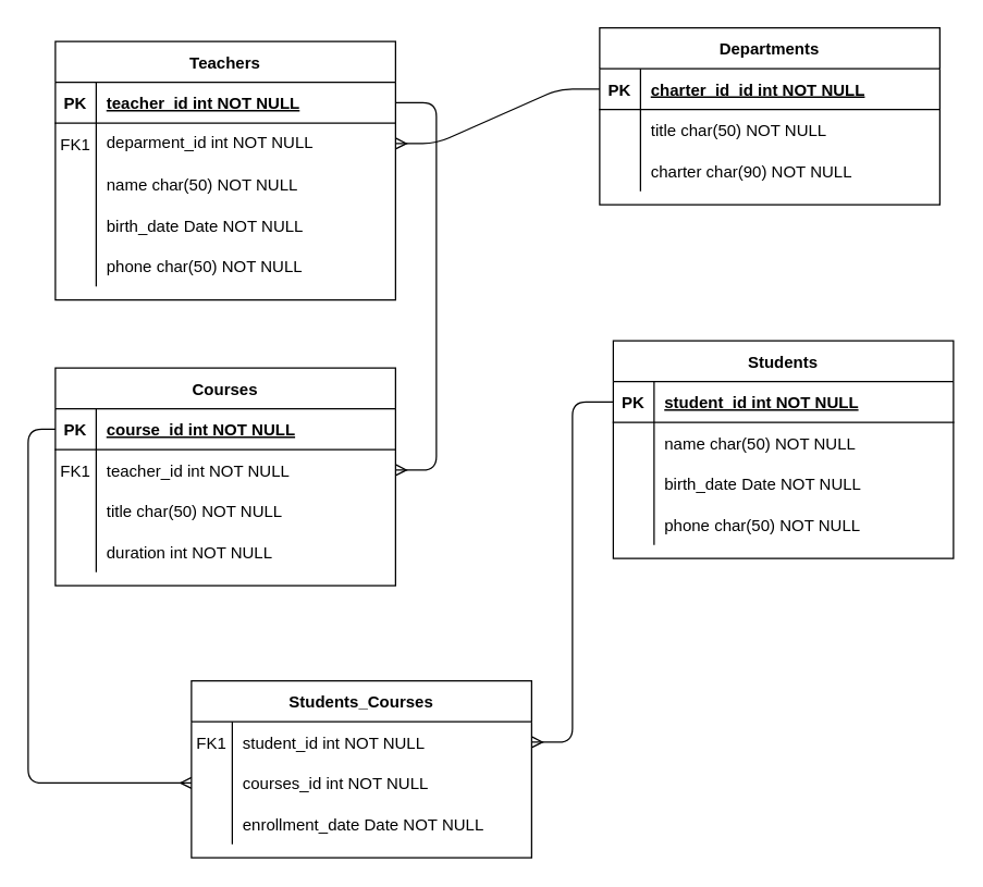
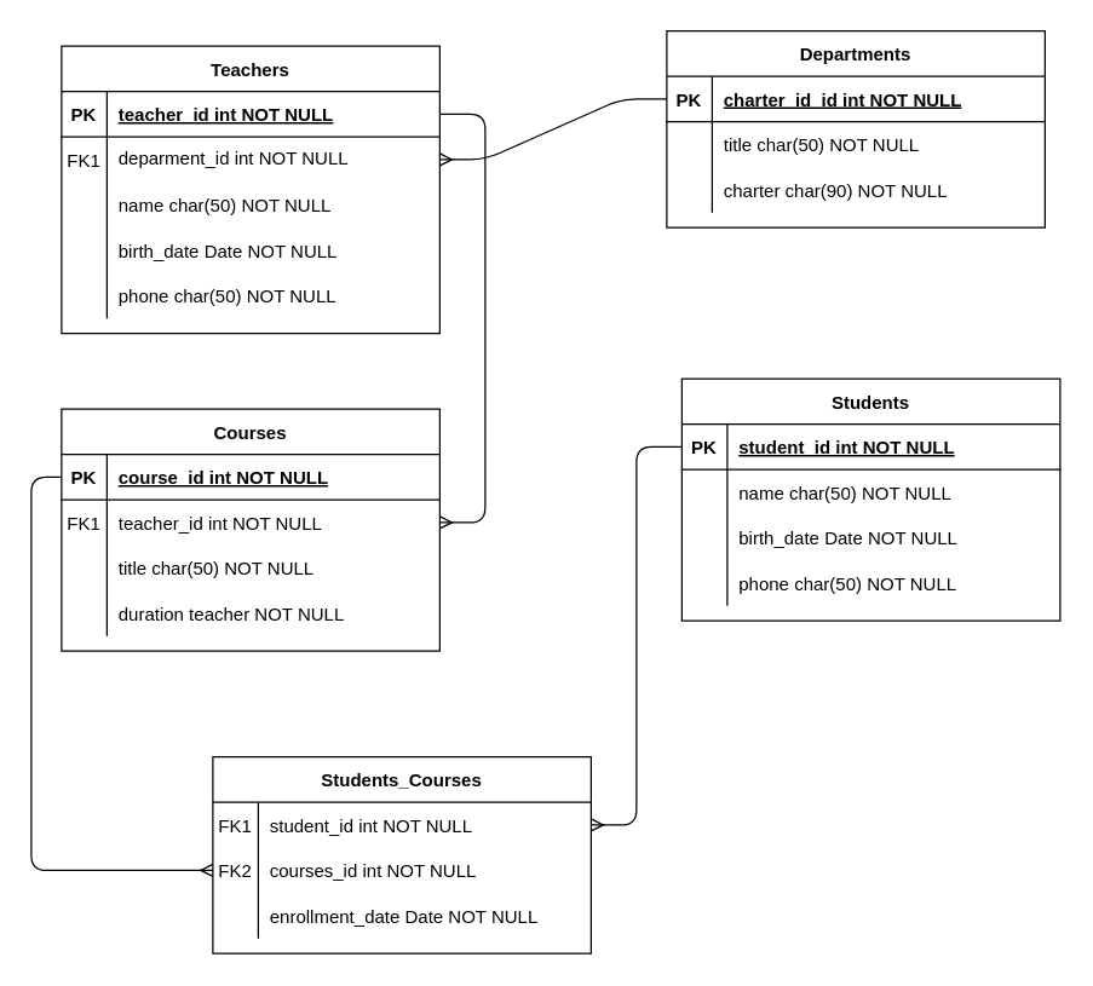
  <mxCell id="0" />
  <mxCell id="1" parent="0" />
  <mxCell id="2" value="" style="edgeStyle=entityRelationEdgeStyle;endArrow=none;startArrow=ERmany;endFill=0;startFill=0;exitX=1;exitY=0.5;exitDx=0;exitDy=0;entryX=0;entryY=0.5;entryDx=0;entryDy=0;" edge="1" parent="1" source="31" target="5"><mxGeometry width="100" height="100" relative="1" as="geometry"><mxPoint x="310" y="650" as="sourcePoint" /><mxPoint x="430" y="80" as="targetPoint" /></mxGeometry></mxCell>
  <mxCell id="3" value="" style="endArrow=ERmany;startArrow=none;endFill=0;startFill=0;rounded=1;entryX=0;entryY=0.5;entryDx=0;entryDy=0;jumpStyle=none;exitX=0;exitY=0.5;exitDx=0;exitDy=0;edgeStyle=elbowEdgeStyle;" edge="1" parent="1" source="44" target="61"><mxGeometry width="100" height="100" relative="1" as="geometry"><mxPoint x="0" y="360" as="sourcePoint" /><mxPoint x="90" y="730" as="targetPoint" /><Array as="points"><mxPoint x="20" y="470" /></Array></mxGeometry></mxCell>
  <mxCell id="4" value="Departments" style="shape=table;startSize=30;container=1;collapsible=1;childLayout=tableLayout;fixedRows=1;rowLines=0;fontStyle=1;align=center;resizeLast=1;" vertex="1" parent="1"><mxGeometry x="440" y="20" width="250" height="130" as="geometry" /></mxCell>
  <mxCell id="5" value="" style="shape=partialRectangle;collapsible=0;dropTarget=0;pointerEvents=0;fillColor=none;points=[[0,0.5],[1,0.5]];portConstraint=eastwest;top=0;left=0;right=0;bottom=1;" vertex="1" parent="4"><mxGeometry y="30" width="250" height="30" as="geometry" /></mxCell>
  <mxCell id="6" value="PK" style="shape=partialRectangle;overflow=hidden;connectable=0;fillColor=none;top=0;left=0;bottom=0;right=0;fontStyle=1;" vertex="1" parent="5"><mxGeometry width="30" height="30" as="geometry"><mxRectangle width="30" height="30" as="alternateBounds" /></mxGeometry></mxCell>
  <mxCell id="7" value="charter_id_id int NOT NULL " style="shape=partialRectangle;overflow=hidden;connectable=0;fillColor=none;top=0;left=0;bottom=0;right=0;align=left;spacingLeft=6;fontStyle=5;" vertex="1" parent="5"><mxGeometry x="30" width="220" height="30" as="geometry"><mxRectangle width="220" height="30" as="alternateBounds" /></mxGeometry></mxCell>
  <mxCell id="8" value="" style="shape=partialRectangle;collapsible=0;dropTarget=0;pointerEvents=0;fillColor=none;points=[[0,0.5],[1,0.5]];portConstraint=eastwest;top=0;left=0;right=0;bottom=0;" vertex="1" parent="4"><mxGeometry y="60" width="250" height="30" as="geometry" /></mxCell>
  <mxCell id="9" value="" style="shape=partialRectangle;overflow=hidden;connectable=0;fillColor=none;top=0;left=0;bottom=0;right=0;" vertex="1" parent="8"><mxGeometry width="30" height="30" as="geometry"><mxRectangle width="30" height="30" as="alternateBounds" /></mxGeometry></mxCell>
  <mxCell id="10" value="title char(50) NOT NULL" style="shape=partialRectangle;overflow=hidden;connectable=0;fillColor=none;top=0;left=0;bottom=0;right=0;align=left;spacingLeft=6;" vertex="1" parent="8"><mxGeometry x="30" width="220" height="30" as="geometry"><mxRectangle width="220" height="30" as="alternateBounds" /></mxGeometry></mxCell>
  <mxCell id="11" value="" style="shape=partialRectangle;collapsible=0;dropTarget=0;pointerEvents=0;fillColor=none;points=[[0,0.5],[1,0.5]];portConstraint=eastwest;top=0;left=0;right=0;bottom=0;" vertex="1" parent="4"><mxGeometry y="90" width="250" height="30" as="geometry" /></mxCell>
  <mxCell id="12" value="" style="shape=partialRectangle;overflow=hidden;connectable=0;fillColor=none;top=0;left=0;bottom=0;right=0;" vertex="1" parent="11"><mxGeometry width="30" height="30" as="geometry"><mxRectangle width="30" height="30" as="alternateBounds" /></mxGeometry></mxCell>
  <mxCell id="13" value="charter char(90) NOT NULL" style="shape=partialRectangle;overflow=hidden;connectable=0;fillColor=none;top=0;left=0;bottom=0;right=0;align=left;spacingLeft=6;" vertex="1" parent="11"><mxGeometry x="30" width="220" height="30" as="geometry"><mxRectangle width="220" height="30" as="alternateBounds" /></mxGeometry></mxCell>
  <mxCell id="14" value="Students" style="shape=table;startSize=30;container=1;collapsible=1;childLayout=tableLayout;fixedRows=1;rowLines=0;fontStyle=1;align=center;resizeLast=1;" vertex="1" parent="1"><mxGeometry x="450" y="250" width="250" height="160" as="geometry" /></mxCell>
  <mxCell id="15" value="" style="shape=partialRectangle;collapsible=0;dropTarget=0;pointerEvents=0;fillColor=none;points=[[0,0.5],[1,0.5]];portConstraint=eastwest;top=0;left=0;right=0;bottom=1;" vertex="1" parent="14"><mxGeometry y="30" width="250" height="30" as="geometry" /></mxCell>
  <mxCell id="16" value="PK" style="shape=partialRectangle;overflow=hidden;connectable=0;fillColor=none;top=0;left=0;bottom=0;right=0;fontStyle=1;" vertex="1" parent="15"><mxGeometry width="30" height="30" as="geometry"><mxRectangle width="30" height="30" as="alternateBounds" /></mxGeometry></mxCell>
  <mxCell id="17" value="student_id int NOT NULL " style="shape=partialRectangle;overflow=hidden;connectable=0;fillColor=none;top=0;left=0;bottom=0;right=0;align=left;spacingLeft=6;fontStyle=5;" vertex="1" parent="15"><mxGeometry x="30" width="220" height="30" as="geometry"><mxRectangle width="220" height="30" as="alternateBounds" /></mxGeometry></mxCell>
  <mxCell id="18" value="" style="shape=partialRectangle;collapsible=0;dropTarget=0;pointerEvents=0;fillColor=none;points=[[0,0.5],[1,0.5]];portConstraint=eastwest;top=0;left=0;right=0;bottom=0;" vertex="1" parent="14"><mxGeometry y="60" width="250" height="30" as="geometry" /></mxCell>
  <mxCell id="19" value="" style="shape=partialRectangle;overflow=hidden;connectable=0;fillColor=none;top=0;left=0;bottom=0;right=0;" vertex="1" parent="18"><mxGeometry width="30" height="30" as="geometry"><mxRectangle width="30" height="30" as="alternateBounds" /></mxGeometry></mxCell>
  <mxCell id="20" value="name char(50) NOT NULL" style="shape=partialRectangle;overflow=hidden;connectable=0;fillColor=none;top=0;left=0;bottom=0;right=0;align=left;spacingLeft=6;" vertex="1" parent="18"><mxGeometry x="30" width="220" height="30" as="geometry"><mxRectangle width="220" height="30" as="alternateBounds" /></mxGeometry></mxCell>
  <mxCell id="21" value="" style="shape=partialRectangle;collapsible=0;dropTarget=0;pointerEvents=0;fillColor=none;points=[[0,0.5],[1,0.5]];portConstraint=eastwest;top=0;left=0;right=0;bottom=0;" vertex="1" parent="14"><mxGeometry y="90" width="250" height="30" as="geometry" /></mxCell>
  <mxCell id="22" value="" style="shape=partialRectangle;overflow=hidden;connectable=0;fillColor=none;top=0;left=0;bottom=0;right=0;" vertex="1" parent="21"><mxGeometry width="30" height="30" as="geometry"><mxRectangle width="30" height="30" as="alternateBounds" /></mxGeometry></mxCell>
  <mxCell id="23" value="birth_date Date NOT NULL" style="shape=partialRectangle;overflow=hidden;connectable=0;fillColor=none;top=0;left=0;bottom=0;right=0;align=left;spacingLeft=6;" vertex="1" parent="21"><mxGeometry x="30" width="220" height="30" as="geometry"><mxRectangle width="220" height="30" as="alternateBounds" /></mxGeometry></mxCell>
  <mxCell id="24" value="" style="shape=partialRectangle;collapsible=0;dropTarget=0;pointerEvents=0;fillColor=none;points=[[0,0.5],[1,0.5]];portConstraint=eastwest;top=0;left=0;right=0;bottom=0;" vertex="1" parent="14"><mxGeometry y="120" width="250" height="30" as="geometry" /></mxCell>
  <mxCell id="25" value="" style="shape=partialRectangle;overflow=hidden;connectable=0;fillColor=none;top=0;left=0;bottom=0;right=0;" vertex="1" parent="24"><mxGeometry width="30" height="30" as="geometry"><mxRectangle width="30" height="30" as="alternateBounds" /></mxGeometry></mxCell>
  <mxCell id="26" value="phone char(50) NOT NULL" style="shape=partialRectangle;overflow=hidden;connectable=0;fillColor=none;top=0;left=0;bottom=0;right=0;align=left;spacingLeft=6;" vertex="1" parent="24"><mxGeometry x="30" width="220" height="30" as="geometry"><mxRectangle width="220" height="30" as="alternateBounds" /></mxGeometry></mxCell>
  <mxCell id="27" value="Teachers" style="shape=table;startSize=30;container=1;collapsible=1;childLayout=tableLayout;fixedRows=1;rowLines=0;fontStyle=1;align=center;resizeLast=1;movable=1;resizable=1;rotatable=1;deletable=1;editable=1;locked=0;connectable=1;" vertex="1" parent="1"><mxGeometry x="40" y="30" width="250" height="190" as="geometry"><mxRectangle x="120" y="120" width="100" height="30" as="alternateBounds" /></mxGeometry></mxCell>
  <mxCell id="28" value="" style="shape=partialRectangle;collapsible=0;dropTarget=0;pointerEvents=0;fillColor=none;points=[[0,0.5],[1,0.5]];portConstraint=eastwest;top=0;left=0;right=0;bottom=1;" vertex="1" parent="27"><mxGeometry y="30" width="250" height="30" as="geometry" /></mxCell>
  <mxCell id="29" value="PK" style="shape=partialRectangle;overflow=hidden;connectable=0;fillColor=none;top=0;left=0;bottom=0;right=0;fontStyle=1;" vertex="1" parent="28"><mxGeometry width="30" height="30" as="geometry"><mxRectangle width="30" height="30" as="alternateBounds" /></mxGeometry></mxCell>
  <mxCell id="30" value="teacher_id int NOT NULL " style="shape=partialRectangle;overflow=hidden;connectable=0;fillColor=none;top=0;left=0;bottom=0;right=0;align=left;spacingLeft=6;fontStyle=5;" vertex="1" parent="28"><mxGeometry x="30" width="220" height="30" as="geometry"><mxRectangle width="220" height="30" as="alternateBounds" /></mxGeometry></mxCell>
  <mxCell id="31" value="" style="shape=partialRectangle;collapsible=0;dropTarget=0;pointerEvents=0;fillColor=none;points=[[0,0.5],[1,0.5]];portConstraint=eastwest;top=0;left=0;right=0;bottom=0;" vertex="1" parent="27"><mxGeometry y="60" width="250" height="30" as="geometry" /></mxCell>
  <mxCell id="32" value="FK1" style="shape=partialRectangle;overflow=hidden;connectable=0;fillColor=none;top=0;left=0;bottom=0;right=0;" vertex="1" parent="31"><mxGeometry width="30" height="30" as="geometry"><mxRectangle width="30" height="30" as="alternateBounds" /></mxGeometry></mxCell>
  <mxCell id="33" value="deparment_id int NOT NULL" style="shape=partialRectangle;overflow=hidden;connectable=0;fillColor=none;top=0;left=0;bottom=0;right=0;align=left;spacingLeft=6;fontColor=#000000;labelBackgroundColor=none;labelBorderColor=none;textShadow=0;whiteSpace=wrap;strokeColor=inherit;" vertex="1" parent="31"><mxGeometry x="30" width="220" height="30" as="geometry"><mxRectangle width="220" height="30" as="alternateBounds" /></mxGeometry></mxCell>
  <mxCell id="34" value="" style="shape=partialRectangle;collapsible=0;dropTarget=0;pointerEvents=0;fillColor=none;points=[[0,0.5],[1,0.5]];portConstraint=eastwest;top=0;left=0;right=0;bottom=0;movable=1;resizable=1;rotatable=1;deletable=1;editable=1;locked=0;connectable=1;" vertex="1" parent="27"><mxGeometry y="90" width="250" height="30" as="geometry" /></mxCell>
  <mxCell id="35" value="" style="shape=partialRectangle;overflow=hidden;connectable=0;fillColor=none;top=0;left=0;bottom=0;right=0;" vertex="1" parent="34"><mxGeometry width="30" height="30" as="geometry"><mxRectangle width="30" height="30" as="alternateBounds" /></mxGeometry></mxCell>
  <mxCell id="36" value="name char(50) NOT NULL" style="shape=partialRectangle;overflow=hidden;connectable=1;fillColor=none;top=0;left=0;bottom=0;right=0;align=left;spacingLeft=6;movable=1;resizable=1;rotatable=1;deletable=1;editable=1;locked=0;" vertex="1" parent="34"><mxGeometry x="30" width="220" height="30" as="geometry"><mxRectangle width="220" height="30" as="alternateBounds" /></mxGeometry></mxCell>
  <mxCell id="37" value="" style="shape=partialRectangle;collapsible=0;dropTarget=0;pointerEvents=0;fillColor=none;points=[[0,0.5],[1,0.5]];portConstraint=eastwest;top=0;left=0;right=0;bottom=0;" vertex="1" parent="27"><mxGeometry y="120" width="250" height="30" as="geometry" /></mxCell>
  <mxCell id="38" value="" style="shape=partialRectangle;overflow=hidden;connectable=0;fillColor=none;top=0;left=0;bottom=0;right=0;" vertex="1" parent="37"><mxGeometry width="30" height="30" as="geometry"><mxRectangle width="30" height="30" as="alternateBounds" /></mxGeometry></mxCell>
  <mxCell id="39" value="birth_date Date NOT NULL" style="shape=partialRectangle;overflow=hidden;connectable=0;fillColor=none;top=0;left=0;bottom=0;right=0;align=left;spacingLeft=6;" vertex="1" parent="37"><mxGeometry x="30" width="220" height="30" as="geometry"><mxRectangle width="220" height="30" as="alternateBounds" /></mxGeometry></mxCell>
  <mxCell id="40" value="" style="shape=partialRectangle;collapsible=0;dropTarget=0;pointerEvents=0;fillColor=none;points=[[0,0.5],[1,0.5]];portConstraint=eastwest;top=0;left=0;right=0;bottom=0;" vertex="1" parent="27"><mxGeometry y="150" width="250" height="30" as="geometry" /></mxCell>
  <mxCell id="41" value="" style="shape=partialRectangle;overflow=hidden;connectable=0;fillColor=none;top=0;left=0;bottom=0;right=0;" vertex="1" parent="40"><mxGeometry width="30" height="30" as="geometry"><mxRectangle width="30" height="30" as="alternateBounds" /></mxGeometry></mxCell>
  <mxCell id="42" value="phone char(50) NOT NULL" style="shape=partialRectangle;overflow=hidden;connectable=0;fillColor=none;top=0;left=0;bottom=0;right=0;align=left;spacingLeft=6;" vertex="1" parent="40"><mxGeometry x="30" width="220" height="30" as="geometry"><mxRectangle width="220" height="30" as="alternateBounds" /></mxGeometry></mxCell>
  <mxCell id="43" value="Courses" style="shape=table;startSize=30;container=1;collapsible=1;childLayout=tableLayout;fixedRows=1;rowLines=0;fontStyle=1;align=center;resizeLast=1;" vertex="1" parent="1"><mxGeometry x="40" y="270" width="250" height="160" as="geometry" /></mxCell>
  <mxCell id="44" value="" style="shape=partialRectangle;collapsible=0;dropTarget=0;pointerEvents=0;fillColor=none;points=[[0,0.5],[1,0.5]];portConstraint=eastwest;top=0;left=0;right=0;bottom=1;" vertex="1" parent="43"><mxGeometry y="30" width="250" height="30" as="geometry" /></mxCell>
  <mxCell id="45" value="PK" style="shape=partialRectangle;overflow=hidden;connectable=0;fillColor=none;top=0;left=0;bottom=0;right=0;fontStyle=1;" vertex="1" parent="44"><mxGeometry width="30" height="30" as="geometry"><mxRectangle width="30" height="30" as="alternateBounds" /></mxGeometry></mxCell>
  <mxCell id="46" value="course_id int NOT NULL " style="shape=partialRectangle;overflow=hidden;connectable=0;fillColor=none;top=0;left=0;bottom=0;right=0;align=left;spacingLeft=6;fontStyle=5;" vertex="1" parent="44"><mxGeometry x="30" width="220" height="30" as="geometry"><mxRectangle width="220" height="30" as="alternateBounds" /></mxGeometry></mxCell>
  <mxCell id="47" value="" style="shape=partialRectangle;collapsible=0;dropTarget=0;pointerEvents=0;fillColor=none;points=[[0,0.5],[1,0.5]];portConstraint=eastwest;top=0;left=0;right=0;bottom=0;" vertex="1" parent="43"><mxGeometry y="60" width="250" height="30" as="geometry" /></mxCell>
  <mxCell id="48" value="FK1" style="shape=partialRectangle;overflow=hidden;connectable=0;fillColor=none;top=0;left=0;bottom=0;right=0;" vertex="1" parent="47"><mxGeometry width="30" height="30" as="geometry"><mxRectangle width="30" height="30" as="alternateBounds" /></mxGeometry></mxCell>
  <mxCell id="49" value="teacher_id int NOT NULL" style="shape=partialRectangle;overflow=hidden;connectable=0;fillColor=none;top=0;left=0;bottom=0;right=0;align=left;spacingLeft=6;" vertex="1" parent="47"><mxGeometry x="30" width="220" height="30" as="geometry"><mxRectangle width="220" height="30" as="alternateBounds" /></mxGeometry></mxCell>
  <mxCell id="50" value="" style="shape=partialRectangle;collapsible=0;dropTarget=0;pointerEvents=0;fillColor=none;points=[[0,0.5],[1,0.5]];portConstraint=eastwest;top=0;left=0;right=0;bottom=0;" vertex="1" parent="43"><mxGeometry y="90" width="250" height="30" as="geometry" /></mxCell>
  <mxCell id="51" value="" style="shape=partialRectangle;overflow=hidden;connectable=0;fillColor=none;top=0;left=0;bottom=0;right=0;" vertex="1" parent="50"><mxGeometry width="30" height="30" as="geometry"><mxRectangle width="30" height="30" as="alternateBounds" /></mxGeometry></mxCell>
  <mxCell id="52" value="title char(50) NOT NULL" style="shape=partialRectangle;overflow=hidden;connectable=0;fillColor=none;top=0;left=0;bottom=0;right=0;align=left;spacingLeft=6;" vertex="1" parent="50"><mxGeometry x="30" width="220" height="30" as="geometry"><mxRectangle width="220" height="30" as="alternateBounds" /></mxGeometry></mxCell>
  <mxCell id="53" value="" style="shape=partialRectangle;collapsible=0;dropTarget=0;pointerEvents=0;fillColor=none;points=[[0,0.5],[1,0.5]];portConstraint=eastwest;top=0;left=0;right=0;bottom=0;" vertex="1" parent="43"><mxGeometry y="120" width="250" height="30" as="geometry" /></mxCell>
  <mxCell id="54" value="" style="shape=partialRectangle;overflow=hidden;connectable=0;fillColor=none;top=0;left=0;bottom=0;right=0;" vertex="1" parent="53"><mxGeometry width="30" height="30" as="geometry"><mxRectangle width="30" height="30" as="alternateBounds" /></mxGeometry></mxCell>
- <mxCell id="55" value="duration int NOT NULL" style="shape=partialRectangle;overflow=hidden;connectable=0;fillColor=none;top=0;left=0;bottom=0;right=0;align=left;spacingLeft=6;" vertex="1" parent="53"><mxGeometry x="30" width="220" height="30" as="geometry"><mxRectangle width="220" height="30" as="alternateBounds" /></mxGeometry></mxCell>
+ <mxCell id="55" value="duration teacher NOT NULL" style="shape=partialRectangle;overflow=hidden;connectable=0;fillColor=none;top=0;left=0;bottom=0;right=0;align=left;spacingLeft=6;" vertex="1" parent="53"><mxGeometry x="30" width="220" height="30" as="geometry"><mxRectangle width="220" height="30" as="alternateBounds" /></mxGeometry></mxCell>
  <mxCell id="56" value="" style="edgeStyle=entityRelationEdgeStyle;endArrow=none;startArrow=ERmany;endFill=0;startFill=0;entryX=1;entryY=0.5;entryDx=0;entryDy=0;exitX=1;exitY=0.5;exitDx=0;exitDy=0;" edge="1" parent="1" source="47" target="28"><mxGeometry width="100" height="100" relative="1" as="geometry"><mxPoint x="340" y="385" as="sourcePoint" /><mxPoint x="460" y="170" as="targetPoint" /><Array as="points"><mxPoint x="330" y="310" /></Array></mxGeometry></mxCell>
  <mxCell id="57" value="Students_Courses" style="shape=table;startSize=30;container=1;collapsible=1;childLayout=tableLayout;fixedRows=1;rowLines=0;fontStyle=1;align=center;resizeLast=1;" vertex="1" parent="1"><mxGeometry x="140" y="500" width="250" height="130" as="geometry" /></mxCell>
  <mxCell id="58" value="" style="shape=partialRectangle;collapsible=0;dropTarget=0;pointerEvents=0;fillColor=none;points=[[0,0.5],[1,0.5]];portConstraint=eastwest;top=0;left=0;right=0;bottom=0;" vertex="1" parent="57"><mxGeometry y="30" width="250" height="30" as="geometry" /></mxCell>
  <mxCell id="59" value="FK1" style="shape=partialRectangle;overflow=hidden;connectable=0;fillColor=none;top=0;left=0;bottom=0;right=0;" vertex="1" parent="58"><mxGeometry width="30" height="30" as="geometry"><mxRectangle width="30" height="30" as="alternateBounds" /></mxGeometry></mxCell>
  <mxCell id="60" value="student_id int NOT NULL" style="shape=partialRectangle;overflow=hidden;connectable=0;fillColor=none;top=0;left=0;bottom=0;right=0;align=left;spacingLeft=6;" vertex="1" parent="58"><mxGeometry x="30" width="220" height="30" as="geometry"><mxRectangle width="220" height="30" as="alternateBounds" /></mxGeometry></mxCell>
  <mxCell id="61" value="" style="shape=partialRectangle;collapsible=0;dropTarget=0;pointerEvents=0;fillColor=none;points=[[0,0.5],[1,0.5]];portConstraint=eastwest;top=0;left=0;right=0;bottom=0;" vertex="1" parent="57"><mxGeometry y="60" width="250" height="30" as="geometry" /></mxCell>
+ <mxCell id="62" value="FK2" style="shape=partialRectangle;overflow=hidden;connectable=0;fillColor=none;top=0;left=0;bottom=0;right=0;" vertex="1" parent="61"><mxGeometry width="30" height="30" as="geometry"><mxRectangle width="30" height="30" as="alternateBounds" /></mxGeometry></mxCell>
  <mxCell id="63" value="courses_id int NOT NULL" style="shape=partialRectangle;overflow=hidden;connectable=0;fillColor=none;top=0;left=0;bottom=0;right=0;align=left;spacingLeft=6;" vertex="1" parent="61"><mxGeometry x="30" width="220" height="30" as="geometry"><mxRectangle width="220" height="30" as="alternateBounds" /></mxGeometry></mxCell>
  <mxCell id="64" value="" style="shape=partialRectangle;collapsible=0;dropTarget=0;pointerEvents=0;fillColor=none;points=[[0,0.5],[1,0.5]];portConstraint=eastwest;top=0;left=0;right=0;bottom=0;" vertex="1" parent="57"><mxGeometry y="90" width="250" height="30" as="geometry" /></mxCell>
  <mxCell id="65" value="" style="shape=partialRectangle;overflow=hidden;connectable=0;fillColor=none;top=0;left=0;bottom=0;right=0;" vertex="1" parent="64"><mxGeometry width="30" height="30" as="geometry"><mxRectangle width="30" height="30" as="alternateBounds" /></mxGeometry></mxCell>
  <mxCell id="66" value="enrollment_date Date NOT NULL" style="shape=partialRectangle;overflow=hidden;connectable=0;fillColor=none;top=0;left=0;bottom=0;right=0;align=left;spacingLeft=6;" vertex="1" parent="64"><mxGeometry x="30" width="220" height="30" as="geometry"><mxRectangle width="220" height="30" as="alternateBounds" /></mxGeometry></mxCell>
  <mxCell id="67" value="" style="edgeStyle=entityRelationEdgeStyle;endArrow=none;startArrow=ERmany;endFill=0;startFill=0;entryX=0;entryY=0.5;entryDx=0;entryDy=0;exitX=1;exitY=0.5;exitDx=0;exitDy=0;" edge="1" parent="1" source="58" target="15"><mxGeometry width="100" height="100" relative="1" as="geometry"><mxPoint x="395" y="580" as="sourcePoint" /><mxPoint x="395" y="330" as="targetPoint" /><Array as="points"><mxPoint x="415" y="565" /></Array></mxGeometry></mxCell>
